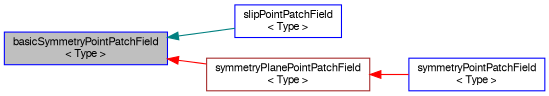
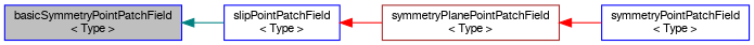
  digraph {
    rankdir=LR
    node [color=blue fontname=FreeSans fontsize=10 shape=record]
    edge [color=red dir=back fontname=FreeSans fontsize=10 labelfontname=FreeSans labelfontsize=10 style=solid]
    n1 [fillcolor=grey75 fontcolor=black height=0.2 label="basicSymmetryPointPatchField\l\< Type \>" style=filled width=0.4]
    n2 [height=0.2 label="slipPointPatchField\l\< Type \>" width=0.4]
    n3 [color=brown height=0.2 label="symmetryPlanePointPatchField\l\< Type \>" width=0.4]
    n4 [height=0.2 label="symmetryPointPatchField\l\< Type \>" width=0.4]
    n1 -> n2 [color=teal]
-   n1 -> n3
+   n2 -> n3
    n3 -> n4
  }
